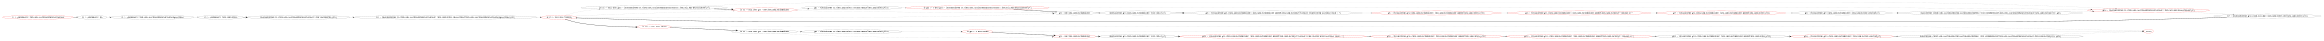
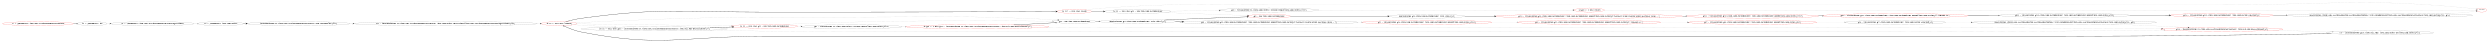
  digraph {
    fontname="Courier Prime"
    rankdir=LR
    node [color=gray40 fontname="Courier Prime"]
    edge [arrowhead=vee fontname="Courier Prime" style=dotted]
    "r0 := @parameter0: java.text.AttributedCharacterIterator" [color=red]
    "i0 := @parameter1: int"
    "r1 := @parameter2: java.text.AttributedCharacterIterator$Attribute"
    "r2 := @parameter3: java.lang.Object"
    "interfaceinvoke r0.<java.text.AttributedCharacterIterator: char setIndex(int)>(i0)"
    "r15 = interfaceinvoke r0.<java.text.AttributedCharacterIterator: java.lang.Object getAttribute(java.text.AttributedCharacterIterator$Attribute)>(r1)"
    "if r2 != null goto (branch)" [color=red]
    "if r15 == null goto $r16 = interfaceinvoke r0.<java.text.AttributedCharacterIterator: java.util.Map getAttributes()>()"
    "if r2 == null goto $r3 = new java.lang.StringBuilder" [color=red]
    "if r17 == null goto return" [color=red]
    "$r3 = new java.lang.StringBuilder"
    "$r16 = interfaceinvoke r0.<java.text.AttributedCharacterIterator: java.util.Map getAttributes()>()" [color=red]
    "$z1 = virtualinvoke r2.<java.lang.Object: boolean equals(java.lang.Object)>(r15)"
    "if r2 == null goto $r9 = new java.lang.StringBuilder"
    return [color=red]
    "$z0 = virtualinvoke r2.<java.lang.Object: boolean equals(java.lang.Object)>(r17)"
    "$r9 = new java.lang.StringBuilder" [color=red]
    "r17 = interfaceinvoke $r16.<java.util.Map: java.lang.Object get(java.lang.Object)>(r1)"
    "if $z1 != 0 goto $r16 = interfaceinvoke r0.<java.text.AttributedCharacterIterator: java.util.Map getAttributes()>()" [color=red]
    "specialinvoke $r3.<java.lang.StringBuilder: void <init>()>()"
    "$r4 = virtualinvoke $r3.<java.lang.StringBuilder: java.lang.StringBuilder append(java.lang.String)>(\"iterator returns wrong attribute value - \")"
    "$r5 = virtualinvoke $r4.<java.lang.StringBuilder: java.lang.StringBuilder append(java.lang.Object)>(r15)" [color=red]
    "$r6 = virtualinvoke $r5.<java.lang.StringBuilder: java.lang.StringBuilder append(java.lang.String)>(\" instead of \")" [color=red]
    "$r7 = virtualinvoke $r6.<java.lang.StringBuilder: java.lang.StringBuilder append(java.lang.Object)>(r2)" [color=red]
    "$r8 = virtualinvoke $r7.<java.lang.StringBuilder: java.lang.String toString()>()"
    "staticinvoke <javaT.text.AttributedString.AttributedStringTest: void throwException(java.text.AttributedCharacterIterator,java.lang.String)>(r0, $r8)"
    "if $z0 != 0 goto return" [color=red]
    "specialinvoke $r9.<java.lang.StringBuilder: void <init>()>()"
    "$r10 = virtualinvoke $r9.<java.lang.StringBuilder: java.lang.StringBuilder append(java.lang.String)>(\"iterator\'s map returns wrong attribute value - \")" [color=red]
    "$r11 = virtualinvoke $r10.<java.lang.StringBuilder: java.lang.StringBuilder append(java.lang.Object)>(r17)" [color=red]
    "$r12 = virtualinvoke $r11.<java.lang.StringBuilder: java.lang.StringBuilder append(java.lang.String)>(\" instead of \")" [color=red]
    "$r13 = virtualinvoke $r12.<java.lang.StringBuilder: java.lang.StringBuilder append(java.lang.Object)>(r2)"
    "$r14 = virtualinvoke $r13.<java.lang.StringBuilder: java.lang.String toString()>()" [color=red]
    "staticinvoke <javaT.text.AttributedString.AttributedStringTest: void throwException(java.text.AttributedCharacterIterator,java.lang.String)>(r0, $r14)"
    "r0 := @parameter0: java.text.AttributedCharacterIterator" -> "i0 := @parameter1: int" [arrowhead=odot style=bold]
    "i0 := @parameter1: int" -> "r1 := @parameter2: java.text.AttributedCharacterIterator$Attribute"
    "r1 := @parameter2: java.text.AttributedCharacterIterator$Attribute" -> "r2 := @parameter3: java.lang.Object" [arrowhead=odot]
    "r2 := @parameter3: java.lang.Object" -> "interfaceinvoke r0.<java.text.AttributedCharacterIterator: char setIndex(int)>(i0)" [style=bold]
    "interfaceinvoke r0.<java.text.AttributedCharacterIterator: char setIndex(int)>(i0)" -> "r15 = interfaceinvoke r0.<java.text.AttributedCharacterIterator: java.lang.Object getAttribute(java.text.AttributedCharacterIterator$Attribute)>(r1)"
    "r15 = interfaceinvoke r0.<java.text.AttributedCharacterIterator: java.lang.Object getAttribute(java.text.AttributedCharacterIterator$Attribute)>(r1)" -> "if r2 != null goto (branch)"
    "if r2 != null goto (branch)" -> "if r15 == null goto $r16 = interfaceinvoke r0.<java.text.AttributedCharacterIterator: java.util.Map getAttributes()>()" [arrowhead=odot]
    "if r2 != null goto (branch)" -> "if r2 == null goto $r3 = new java.lang.StringBuilder" [arrowhead=odot]
    "if r2 != null goto (branch)" -> "if r17 == null goto return" [style=bold]
    "if r2 != null goto (branch)" -> "$r3 = new java.lang.StringBuilder"
    "if r15 == null goto $r16 = interfaceinvoke r0.<java.text.AttributedCharacterIterator: java.util.Map getAttributes()>()" -> "if r2 == null goto $r3 = new java.lang.StringBuilder" [style=bold]
    "if r15 == null goto $r16 = interfaceinvoke r0.<java.text.AttributedCharacterIterator: java.util.Map getAttributes()>()" -> "$r16 = interfaceinvoke r0.<java.text.AttributedCharacterIterator: java.util.Map getAttributes()>()" [arrowhead=odot]
    "if r2 == null goto $r3 = new java.lang.StringBuilder" -> "$r3 = new java.lang.StringBuilder" [arrowhead=odot]
    "if r2 == null goto $r3 = new java.lang.StringBuilder" -> "$z1 = virtualinvoke r2.<java.lang.Object: boolean equals(java.lang.Object)>(r15)"
    "if r17 == null goto return" -> "if r2 == null goto $r9 = new java.lang.StringBuilder" [style=bold]
    "if r17 == null goto return" -> return [arrowhead=odot]
    "$r3 = new java.lang.StringBuilder" -> "specialinvoke $r3.<java.lang.StringBuilder: void <init>()>()" [arrowhead=odot style=bold]
    "$r16 = interfaceinvoke r0.<java.text.AttributedCharacterIterator: java.util.Map getAttributes()>()" -> "r17 = interfaceinvoke $r16.<java.util.Map: java.lang.Object get(java.lang.Object)>(r1)" [arrowhead=odot]
    "$z1 = virtualinvoke r2.<java.lang.Object: boolean equals(java.lang.Object)>(r15)" -> "if $z1 != 0 goto $r16 = interfaceinvoke r0.<java.text.AttributedCharacterIterator: java.util.Map getAttributes()>()" [arrowhead=odot]
    "if r2 == null goto $r9 = new java.lang.StringBuilder" -> "$z0 = virtualinvoke r2.<java.lang.Object: boolean equals(java.lang.Object)>(r17)"
    "if r2 == null goto $r9 = new java.lang.StringBuilder" -> "$r9 = new java.lang.StringBuilder"
    "$z0 = virtualinvoke r2.<java.lang.Object: boolean equals(java.lang.Object)>(r17)" -> "if $z0 != 0 goto return"
    "$r9 = new java.lang.StringBuilder" -> "specialinvoke $r9.<java.lang.StringBuilder: void <init>()>()" [style=bold]
    "r17 = interfaceinvoke $r16.<java.util.Map: java.lang.Object get(java.lang.Object)>(r1)" -> "if r2 != null goto (branch)" [arrowhead=odot style=bold]
    "if $z1 != 0 goto $r16 = interfaceinvoke r0.<java.text.AttributedCharacterIterator: java.util.Map getAttributes()>()" -> "$r3 = new java.lang.StringBuilder" [arrowhead=odot style=bold]
    "if $z1 != 0 goto $r16 = interfaceinvoke r0.<java.text.AttributedCharacterIterator: java.util.Map getAttributes()>()" -> "$r16 = interfaceinvoke r0.<java.text.AttributedCharacterIterator: java.util.Map getAttributes()>()"
    "specialinvoke $r3.<java.lang.StringBuilder: void <init>()>()" -> "$r4 = virtualinvoke $r3.<java.lang.StringBuilder: java.lang.StringBuilder append(java.lang.String)>(\"iterator returns wrong attribute value - \")" [style=bold]
    "$r4 = virtualinvoke $r3.<java.lang.StringBuilder: java.lang.StringBuilder append(java.lang.String)>(\"iterator returns wrong attribute value - \")" -> "$r5 = virtualinvoke $r4.<java.lang.StringBuilder: java.lang.StringBuilder append(java.lang.Object)>(r15)" [arrowhead=odot]
    "$r5 = virtualinvoke $r4.<java.lang.StringBuilder: java.lang.StringBuilder append(java.lang.Object)>(r15)" -> "$r6 = virtualinvoke $r5.<java.lang.StringBuilder: java.lang.StringBuilder append(java.lang.String)>(\" instead of \")" [arrowhead=odot]
    "$r6 = virtualinvoke $r5.<java.lang.StringBuilder: java.lang.StringBuilder append(java.lang.String)>(\" instead of \")" -> "$r7 = virtualinvoke $r6.<java.lang.StringBuilder: java.lang.StringBuilder append(java.lang.Object)>(r2)"
    "$r7 = virtualinvoke $r6.<java.lang.StringBuilder: java.lang.StringBuilder append(java.lang.Object)>(r2)" -> "$r8 = virtualinvoke $r7.<java.lang.StringBuilder: java.lang.String toString()>()" [arrowhead=odot]
    "$r8 = virtualinvoke $r7.<java.lang.StringBuilder: java.lang.String toString()>()" -> "staticinvoke <javaT.text.AttributedString.AttributedStringTest: void throwException(java.text.AttributedCharacterIterator,java.lang.String)>(r0, $r8)"
    "staticinvoke <javaT.text.AttributedString.AttributedStringTest: void throwException(java.text.AttributedCharacterIterator,java.lang.String)>(r0, $r8)" -> "$r16 = interfaceinvoke r0.<java.text.AttributedCharacterIterator: java.util.Map getAttributes()>()"
    "if $z0 != 0 goto return" -> return [arrowhead=odot]
-   "if $z0 != 0 goto return" -> "$r9 = new java.lang.StringBuilder" [style=bold]
+   "specialinvoke $r3.<java.lang.StringBuilder: void <init>()>()" -> "$r9 = new java.lang.StringBuilder" [style=bold]
    "specialinvoke $r9.<java.lang.StringBuilder: void <init>()>()" -> "$r10 = virtualinvoke $r9.<java.lang.StringBuilder: java.lang.StringBuilder append(java.lang.String)>(\"iterator\'s map returns wrong attribute value - \")" [style=bold]
    "$r10 = virtualinvoke $r9.<java.lang.StringBuilder: java.lang.StringBuilder append(java.lang.String)>(\"iterator\'s map returns wrong attribute value - \")" -> "$r11 = virtualinvoke $r10.<java.lang.StringBuilder: java.lang.StringBuilder append(java.lang.Object)>(r17)" [arrowhead=odot style=bold]
    "$r11 = virtualinvoke $r10.<java.lang.StringBuilder: java.lang.StringBuilder append(java.lang.Object)>(r17)" -> "$r12 = virtualinvoke $r11.<java.lang.StringBuilder: java.lang.StringBuilder append(java.lang.String)>(\" instead of \")" [arrowhead=odot style=bold]
    "$r12 = virtualinvoke $r11.<java.lang.StringBuilder: java.lang.StringBuilder append(java.lang.String)>(\" instead of \")" -> "$r13 = virtualinvoke $r12.<java.lang.StringBuilder: java.lang.StringBuilder append(java.lang.Object)>(r2)" [arrowhead=odot style=bold]
    "$r13 = virtualinvoke $r12.<java.lang.StringBuilder: java.lang.StringBuilder append(java.lang.Object)>(r2)" -> "$r14 = virtualinvoke $r13.<java.lang.StringBuilder: java.lang.String toString()>()" [style=bold]
    "$r14 = virtualinvoke $r13.<java.lang.StringBuilder: java.lang.String toString()>()" -> "staticinvoke <javaT.text.AttributedString.AttributedStringTest: void throwException(java.text.AttributedCharacterIterator,java.lang.String)>(r0, $r14)" [arrowhead=odot style=bold]
    "staticinvoke <javaT.text.AttributedString.AttributedStringTest: void throwException(java.text.AttributedCharacterIterator,java.lang.String)>(r0, $r14)" -> return
  }
